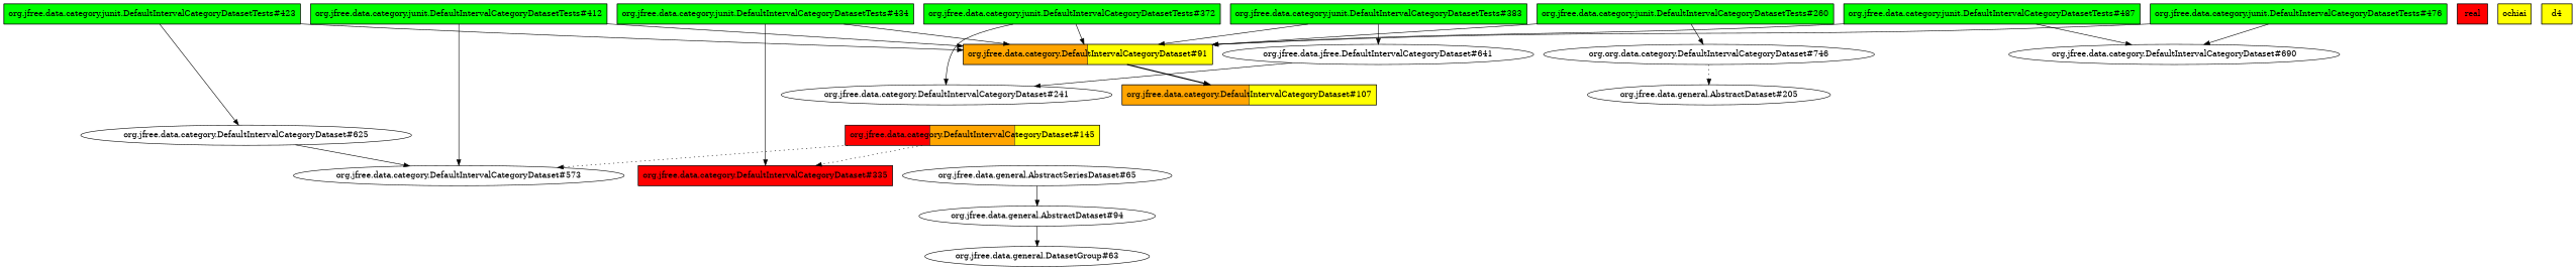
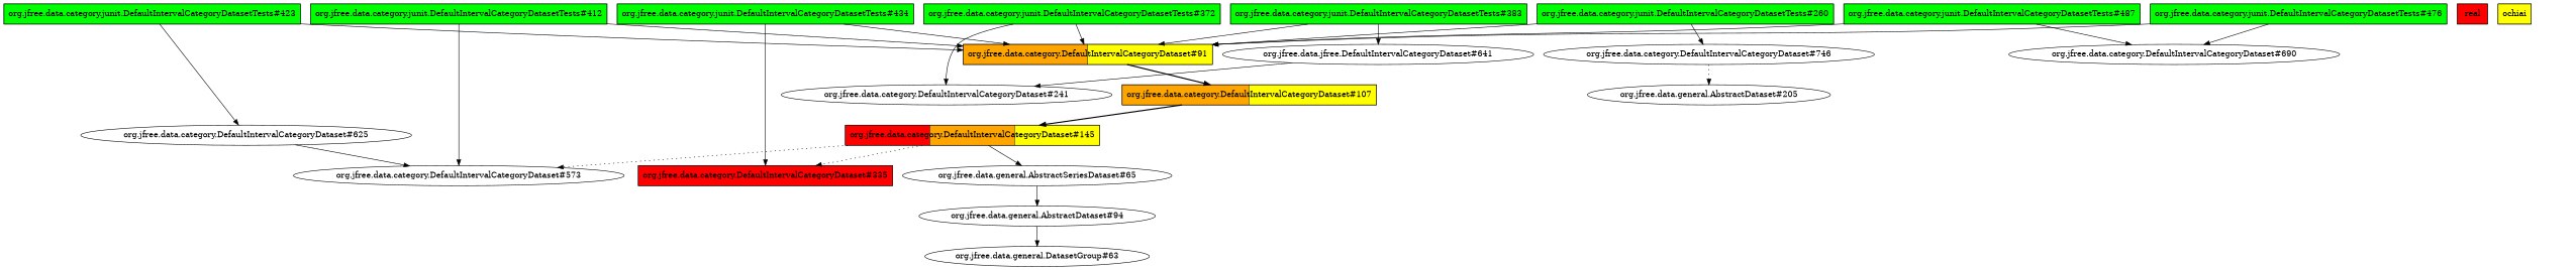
  digraph {
    node [shape=box style=striped]
    "org.jfree.data.category.junit.DefaultIntervalCategoryDatasetTests#423" [fillcolor=green]
    "org.jfree.data.category.DefaultIntervalCategoryDataset#91" [fillcolor="orange:yellow"]
    "org.jfree.data.category.DefaultIntervalCategoryDataset#625" [shape="" style=""]
    "org.jfree.data.category.DefaultIntervalCategoryDataset#107" [fillcolor="orange:yellow"]
    "org.jfree.data.category.DefaultIntervalCategoryDataset#573" [shape="" style=""]
    "org.jfree.data.category.junit.DefaultIntervalCategoryDatasetTests#412" [fillcolor=green]
    "org.jfree.data.category.junit.DefaultIntervalCategoryDatasetTests#434" [fillcolor=green]
    "org.jfree.data.category.DefaultIntervalCategoryDataset#335" [fillcolor=red]
    "org.jfree.data.category.DefaultIntervalCategoryDataset#145" [fillcolor="red:orange:yellow"]
    "org.jfree.data.general.AbstractSeriesDataset#65" [shape="" style=""]
    real [fillcolor=red]
    "org.jfree.data.general.AbstractDataset#94" [shape="" style=""]
    ochiai [fillcolor=yellow]
-   d4 [fillcolor=yellow]
    "org.jfree.data.category.junit.DefaultIntervalCategoryDatasetTests#383" [fillcolor=green]
    n16 [label="org.jfree.data.jfree.DefaultIntervalCategoryDataset#641" shape="" style=""]
    "org.jfree.data.category.DefaultIntervalCategoryDataset#241" [shape="" style=""]
    "org.jfree.data.category.junit.DefaultIntervalCategoryDatasetTests#372" [fillcolor=green]
    "org.jfree.data.category.junit.DefaultIntervalCategoryDatasetTests#260" [fillcolor=green]
-   "org.jfree.data.category.DefaultIntervalCategoryDataset#746" [label="org.org.data.category.DefaultIntervalCategoryDataset#746" shape="" style=""]
+   "org.jfree.data.category.DefaultIntervalCategoryDataset#746" [shape="" style=""]
    "org.jfree.data.general.AbstractDataset#205" [shape="" style=""]
    "org.jfree.data.category.junit.DefaultIntervalCategoryDatasetTests#487" [fillcolor=green]
    "org.jfree.data.category.DefaultIntervalCategoryDataset#690" [shape="" style=""]
    "org.jfree.data.category.junit.DefaultIntervalCategoryDatasetTests#476" [fillcolor=green]
    "org.jfree.data.general.DatasetGroup#63" [shape="" style=""]
    "org.jfree.data.category.junit.DefaultIntervalCategoryDatasetTests#423" -> "org.jfree.data.category.DefaultIntervalCategoryDataset#91"
    "org.jfree.data.category.junit.DefaultIntervalCategoryDatasetTests#423" -> "org.jfree.data.category.DefaultIntervalCategoryDataset#625"
    "org.jfree.data.category.DefaultIntervalCategoryDataset#91" -> "org.jfree.data.category.DefaultIntervalCategoryDataset#107" [style=bold]
    "org.jfree.data.category.DefaultIntervalCategoryDataset#625" -> "org.jfree.data.category.DefaultIntervalCategoryDataset#573"
+   "org.jfree.data.category.DefaultIntervalCategoryDataset#107" -> "org.jfree.data.category.DefaultIntervalCategoryDataset#145" [style=bold]
    "org.jfree.data.category.junit.DefaultIntervalCategoryDatasetTests#412" -> "org.jfree.data.category.DefaultIntervalCategoryDataset#91"
    "org.jfree.data.category.junit.DefaultIntervalCategoryDatasetTests#412" -> "org.jfree.data.category.DefaultIntervalCategoryDataset#573"
    "org.jfree.data.category.junit.DefaultIntervalCategoryDatasetTests#434" -> "org.jfree.data.category.DefaultIntervalCategoryDataset#91"
    "org.jfree.data.category.junit.DefaultIntervalCategoryDatasetTests#434" -> "org.jfree.data.category.DefaultIntervalCategoryDataset#335"
    "org.jfree.data.category.DefaultIntervalCategoryDataset#145" -> "org.jfree.data.category.DefaultIntervalCategoryDataset#573" [style=dotted]
    "org.jfree.data.category.DefaultIntervalCategoryDataset#145" -> "org.jfree.data.category.DefaultIntervalCategoryDataset#335" [style=dotted]
+   "org.jfree.data.category.DefaultIntervalCategoryDataset#145" -> "org.jfree.data.general.AbstractSeriesDataset#65"
    "org.jfree.data.general.AbstractSeriesDataset#65" -> "org.jfree.data.general.AbstractDataset#94"
    "org.jfree.data.general.AbstractDataset#94" -> "org.jfree.data.general.DatasetGroup#63"
    "org.jfree.data.category.junit.DefaultIntervalCategoryDatasetTests#383" -> "org.jfree.data.category.DefaultIntervalCategoryDataset#91"
    "org.jfree.data.category.junit.DefaultIntervalCategoryDatasetTests#383" -> n16
    n16 -> "org.jfree.data.category.DefaultIntervalCategoryDataset#241"
    "org.jfree.data.category.junit.DefaultIntervalCategoryDatasetTests#372" -> "org.jfree.data.category.DefaultIntervalCategoryDataset#91"
    "org.jfree.data.category.junit.DefaultIntervalCategoryDatasetTests#372" -> "org.jfree.data.category.DefaultIntervalCategoryDataset#241"
    "org.jfree.data.category.junit.DefaultIntervalCategoryDatasetTests#260" -> "org.jfree.data.category.DefaultIntervalCategoryDataset#91"
    "org.jfree.data.category.junit.DefaultIntervalCategoryDatasetTests#260" -> "org.jfree.data.category.DefaultIntervalCategoryDataset#746"
    "org.jfree.data.category.DefaultIntervalCategoryDataset#746" -> "org.jfree.data.general.AbstractDataset#205" [style=dotted]
    "org.jfree.data.category.junit.DefaultIntervalCategoryDatasetTests#487" -> "org.jfree.data.category.DefaultIntervalCategoryDataset#91"
    "org.jfree.data.category.junit.DefaultIntervalCategoryDatasetTests#487" -> "org.jfree.data.category.DefaultIntervalCategoryDataset#690"
    "org.jfree.data.category.junit.DefaultIntervalCategoryDatasetTests#476" -> "org.jfree.data.category.DefaultIntervalCategoryDataset#91"
    "org.jfree.data.category.junit.DefaultIntervalCategoryDatasetTests#476" -> "org.jfree.data.category.DefaultIntervalCategoryDataset#690"
  }
